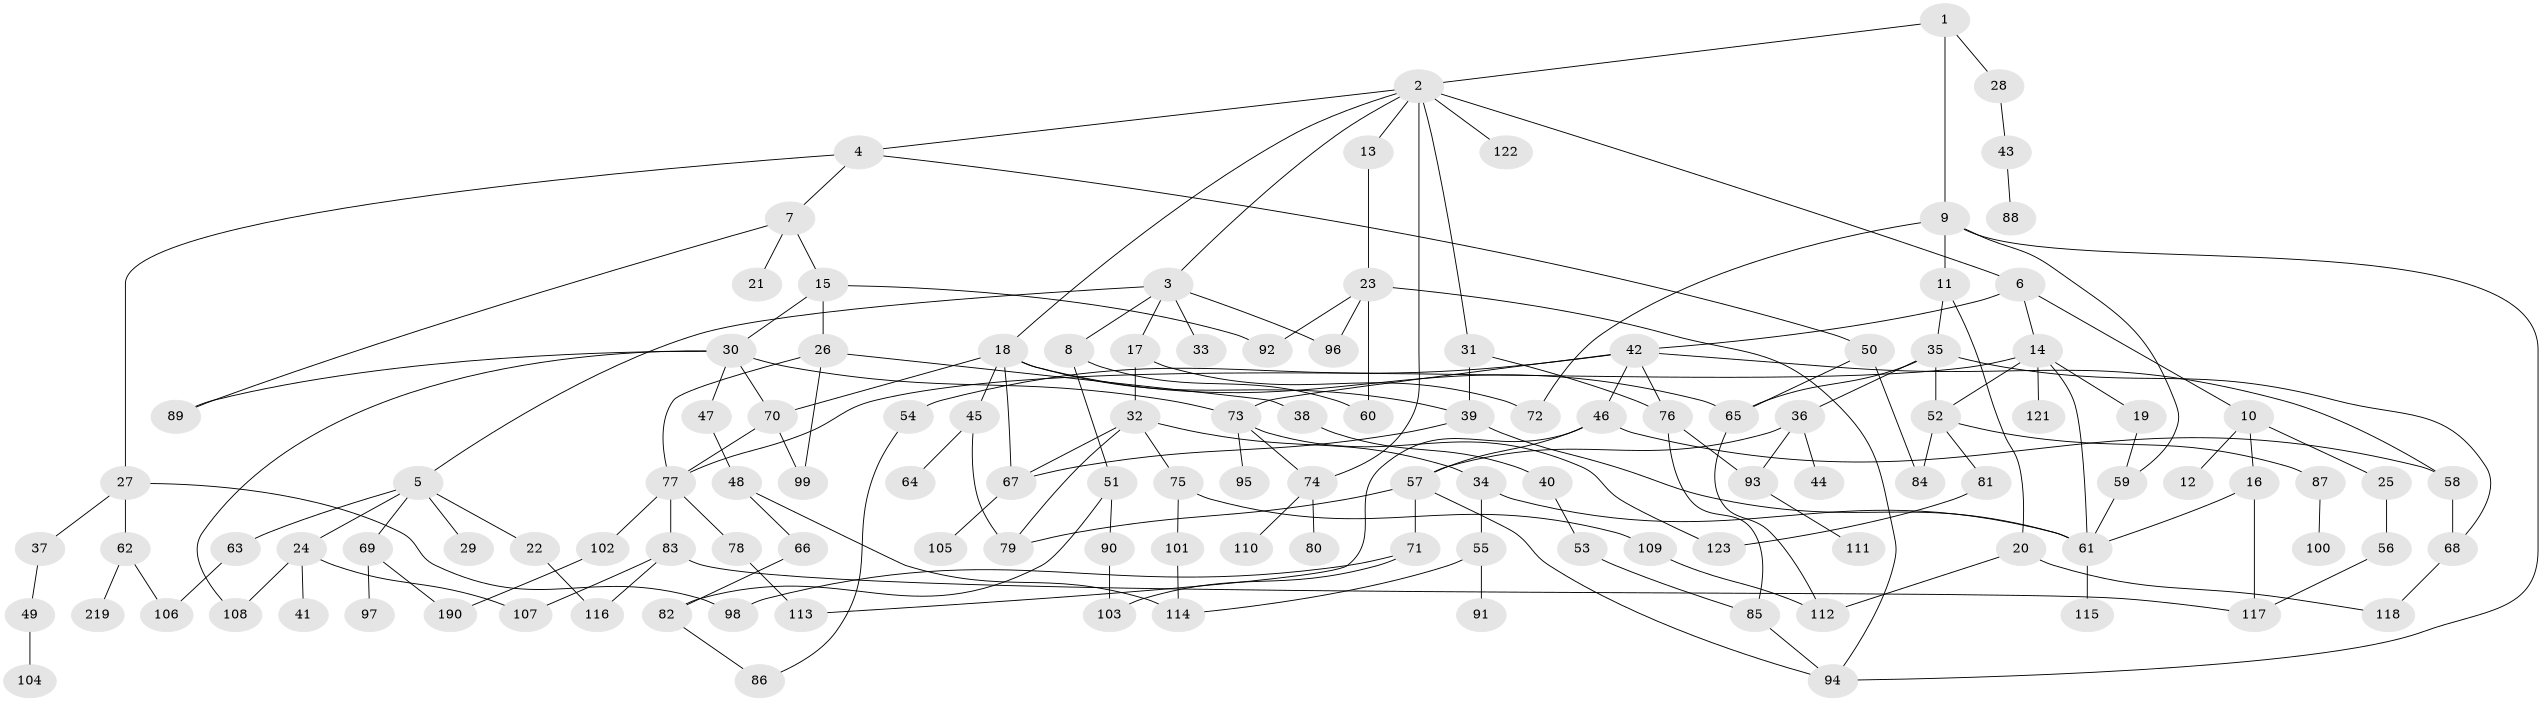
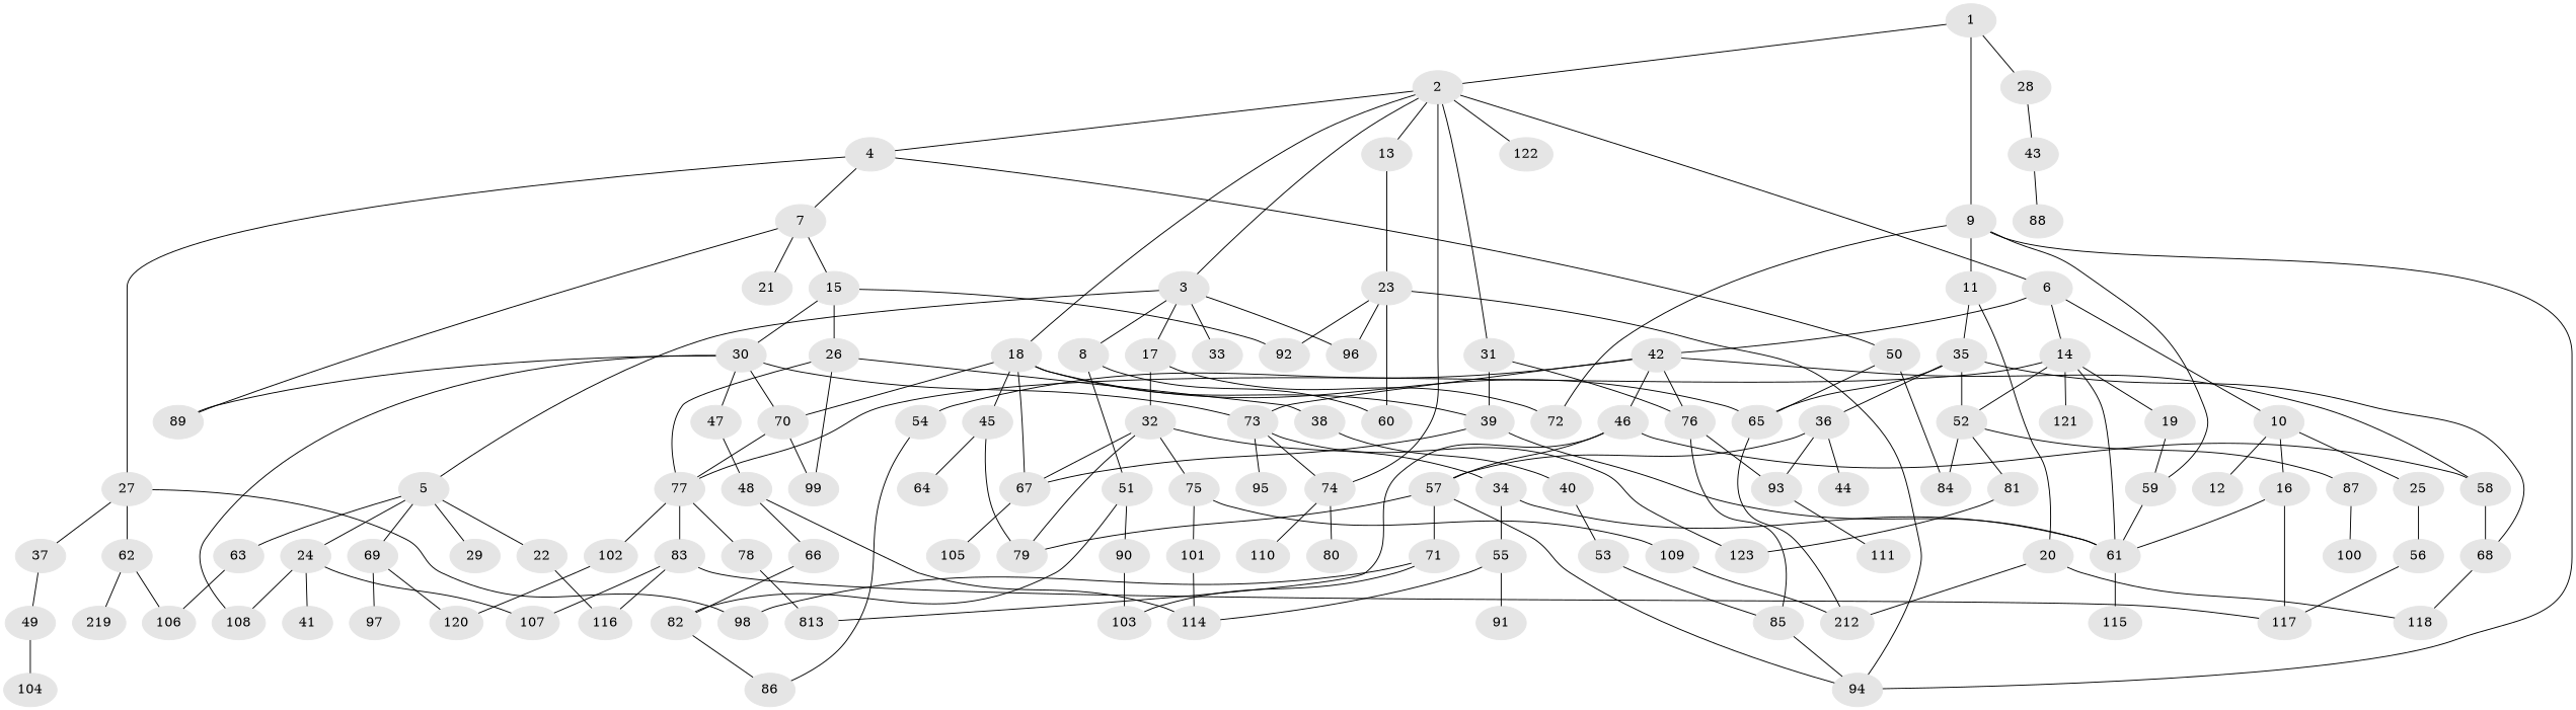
  graph {
    node [color=gray90 style=filled]
    1
    2
    9
    28
    3
    4
    6
    13
    18
    31
    74
    122
    11
    59
    72
    94
    43
    5
    8
    17
    33
    96
    7
    27
    50
    10
    14
    42
    23
    39
    45
    65
    67
    70
    76
    80
    110
    22
    24
    29
    63
    69
    51
    60
    32
    15
    21
    89
    37
    62
    98
    84
    116
    41
    107
    108
    106
    97
-   120 [label=190]
+   120
    12
    16
    25
    19
    52
    61
    77
    121
    73
    46
    54
    58
    26
    30
    92
    82
    90
    20
    35
    117
    56
-   112
+   112 [label=212]
    118
    36
    68
    81
    87
    115
    78
    83
    102
    38
    99
    47
    34
    75
    79
    64
    105
    40
    49
    n101 [label=219]
    88
    48
    95
    123
    93
    85
    55
    101
    109
    114
    91
    44
    57
    71
    111
    104
    53
-   113
+   113 [label=813]
    86
    66
    103
    100
    1 -- 2
    1 -- 9
    1 -- 28
    2 -- 3
    2 -- 4
    2 -- 6
    2 -- 13
    2 -- 18
    2 -- 31
    2 -- 74
    2 -- 122
    9 -- 11
    9 -- 59
    9 -- 72
    9 -- 94
    28 -- 43
    3 -- 5
    3 -- 8
    3 -- 17
    3 -- 33
    3 -- 96
    4 -- 7
    4 -- 27
    4 -- 50
    6 -- 10
    6 -- 14
    6 -- 42
    13 -- 23
    18 -- 39
    18 -- 45
    18 -- 65
    18 -- 67
    18 -- 70
    31 -- 39
    31 -- 76
    74 -- 80
    74 -- 110
    11 -- 20
    11 -- 35
    59 -- 61
    43 -- 88
    5 -- 22
    5 -- 24
    5 -- 29
    5 -- 63
    5 -- 69
    8 -- 51
    8 -- 60
    17 -- 72
    17 -- 32
    7 -- 15
    7 -- 21
    7 -- 89
    27 -- 37
    27 -- 62
    27 -- 98
    50 -- 65
    50 -- 84
    10 -- 12
    10 -- 16
    10 -- 25
    14 -- 19
    14 -- 52
    14 -- 61
    14 -- 77
    14 -- 121
    42 -- 76
    42 -- 73
    42 -- 46
    42 -- 54
    42 -- 58
    23 -- 94
    23 -- 96
    23 -- 60
    23 -- 92
    39 -- 67
    39 -- 61
    45 -- 79
    45 -- 64
    65 -- 112
    67 -- 105
    70 -- 77
    70 -- 99
    76 -- 93
    76 -- 85
    22 -- 116
    24 -- 41
    24 -- 107
    24 -- 108
    63 -- 106
    69 -- 97
    69 -- 120
    51 -- 82
    51 -- 90
    32 -- 67
    32 -- 34
    32 -- 75
    32 -- 79
    15 -- 26
    15 -- 30
    15 -- 92
    37 -- 49
    62 -- 106
    62 -- n101
    16 -- 61
    16 -- 117
    25 -- 56
    19 -- 59
    52 -- 84
    52 -- 81
    52 -- 87
    61 -- 115
    77 -- 78
    77 -- 83
    77 -- 102
    73 -- 74
    73 -- 95
    73 -- 123
    46 -- 58
    46 -- 57
    46 -- 113
    54 -- 86
    58 -- 68
    26 -- 77
    26 -- 38
    26 -- 99
    30 -- 70
    30 -- 89
    30 -- 108
    30 -- 73
    30 -- 47
    82 -- 86
    90 -- 103
    20 -- 112
    20 -- 118
    35 -- 65
    35 -- 52
    35 -- 36
    35 -- 68
    56 -- 117
    36 -- 93
    36 -- 44
    36 -- 57
    68 -- 118
    81 -- 123
    87 -- 100
    78 -- 113
    83 -- 116
    83 -- 107
    83 -- 117
    102 -- 120
    38 -- 40
    47 -- 48
    34 -- 61
    34 -- 55
    75 -- 101
    75 -- 109
    40 -- 53
    49 -- 104
    48 -- 114
    48 -- 66
    93 -- 111
    85 -- 94
    55 -- 114
    55 -- 91
    101 -- 114
    109 -- 112
    57 -- 94
    57 -- 79
    57 -- 71
    71 -- 98
    71 -- 103
    53 -- 85
    66 -- 82
  }
